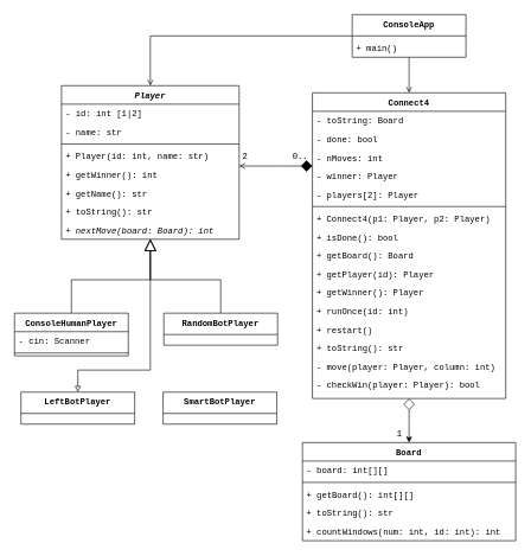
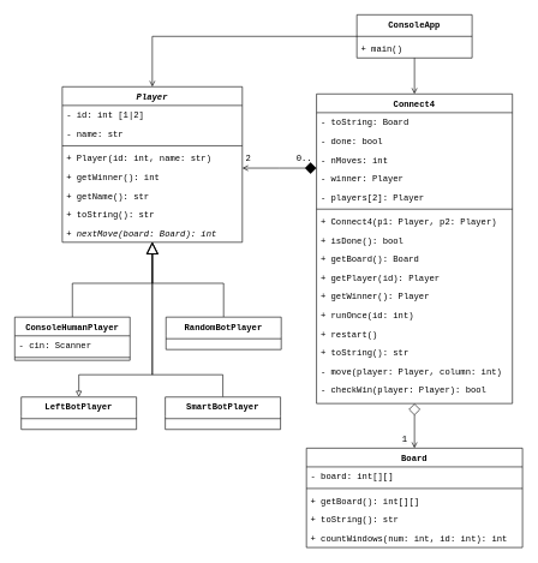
  <mxCell id="0" />
  <mxCell id="1" parent="0" />
  <mxCell id="2" style="edgeStyle=orthogonalEdgeStyle;rounded=0;orthogonalLoop=1;jettySize=auto;html=1;fontFamily=Courier New;startArrow=block;startFill=0;endSize=6;endArrow=block;endFill=0;startSize=14;" parent="1" source="4" target="45" edge="1"><mxGeometry relative="1" as="geometry"><Array as="points"><mxPoint x="211" y="520" /><mxPoint x="109" y="520" /></Array></mxGeometry></mxCell>
+ <mxCell id="3" style="edgeStyle=orthogonalEdgeStyle;rounded=0;orthogonalLoop=1;jettySize=auto;html=1;entryX=0.5;entryY=0;entryDx=0;entryDy=0;startArrow=block;startFill=0;startSize=14;endSize=14;endArrow=none;endFill=0;" edge="1" parent="1" source="4" target="55"><mxGeometry relative="1" as="geometry"><Array as="points"><mxPoint x="211" y="520" /><mxPoint x="309" y="520" /></Array></mxGeometry></mxCell>
  <mxCell id="4" value="Player" style="swimlane;fontStyle=3;align=center;verticalAlign=top;childLayout=stackLayout;horizontal=1;startSize=26;horizontalStack=0;resizeParent=1;resizeLast=0;collapsible=1;marginBottom=0;rounded=0;shadow=0;strokeWidth=1;fontFamily=Courier New;" parent="1" vertex="1"><mxGeometry x="86" y="120" width="250" height="216" as="geometry"><mxRectangle x="230" y="140" width="160" height="26" as="alternateBounds" /></mxGeometry></mxCell>
  <mxCell id="5" value="- id: int [1|2]" style="text;align=left;verticalAlign=top;spacingLeft=4;spacingRight=4;overflow=hidden;rotatable=0;points=[[0,0.5],[1,0.5]];portConstraint=eastwest;fontFamily=Courier New;" parent="4" vertex="1"><mxGeometry y="26" width="250" height="26" as="geometry" /></mxCell>
  <mxCell id="6" value="- name: str" style="text;align=left;verticalAlign=top;spacingLeft=4;spacingRight=4;overflow=hidden;rotatable=0;points=[[0,0.5],[1,0.5]];portConstraint=eastwest;rounded=0;shadow=0;html=0;fontFamily=Courier New;" parent="4" vertex="1"><mxGeometry y="52" width="250" height="26" as="geometry" /></mxCell>
  <mxCell id="7" value="" style="line;html=1;strokeWidth=1;align=left;verticalAlign=middle;spacingTop=-1;spacingLeft=3;spacingRight=3;rotatable=0;labelPosition=right;points=[];portConstraint=eastwest;fontFamily=Courier New;" parent="4" vertex="1"><mxGeometry y="78" width="250" height="8" as="geometry" /></mxCell>
  <mxCell id="8" value="+ Player(id: int, name: str)" style="text;align=left;verticalAlign=top;spacingLeft=4;spacingRight=4;overflow=hidden;rotatable=0;points=[[0,0.5],[1,0.5]];portConstraint=eastwest;fontFamily=Courier New;" parent="4" vertex="1"><mxGeometry y="86" width="250" height="26" as="geometry" /></mxCell>
  <mxCell id="9" value="+ getWinner(): int" style="text;align=left;verticalAlign=top;spacingLeft=4;spacingRight=4;overflow=hidden;rotatable=0;points=[[0,0.5],[1,0.5]];portConstraint=eastwest;fontFamily=Courier New;" parent="4" vertex="1"><mxGeometry y="112" width="250" height="26" as="geometry" /></mxCell>
  <mxCell id="10" value="+ getName(): str" style="text;align=left;verticalAlign=top;spacingLeft=4;spacingRight=4;overflow=hidden;rotatable=0;points=[[0,0.5],[1,0.5]];portConstraint=eastwest;fontFamily=Courier New;" parent="4" vertex="1"><mxGeometry y="138" width="250" height="26" as="geometry" /></mxCell>
  <mxCell id="11" value="+ toString(): str" style="text;align=left;verticalAlign=top;spacingLeft=4;spacingRight=4;overflow=hidden;rotatable=0;points=[[0,0.5],[1,0.5]];portConstraint=eastwest;fontFamily=Courier New;" parent="4" vertex="1"><mxGeometry y="164" width="250" height="26" as="geometry" /></mxCell>
  <mxCell id="12" value="+ nextMove(board: Board): int" style="text;align=left;verticalAlign=top;spacingLeft=4;spacingRight=4;overflow=hidden;rotatable=0;points=[[0,0.5],[1,0.5]];portConstraint=eastwest;fontStyle=2;fontFamily=Courier New;" parent="4" vertex="1"><mxGeometry y="190" width="250" height="26" as="geometry" /></mxCell>
- <mxCell id="13" style="edgeStyle=orthogonalEdgeStyle;rounded=0;orthogonalLoop=1;jettySize=auto;html=1;startSize=14;startArrow=diamond;startFill=0;" edge="1" parent="1" source="14" target="47"><mxGeometry relative="1" as="geometry" /></mxCell>
+ <mxCell id="13" style="edgeStyle=orthogonalEdgeStyle;rounded=0;orthogonalLoop=1;jettySize=auto;html=1;startSize=14;startArrow=diamond;startFill=0;endArrow=open;" edge="1" parent="1" source="14" target="47"><mxGeometry relative="1" as="geometry" /></mxCell>
  <mxCell id="14" value="Connect4" style="swimlane;fontStyle=1;align=center;verticalAlign=top;childLayout=stackLayout;horizontal=1;startSize=26;horizontalStack=0;resizeParent=1;resizeLast=0;collapsible=1;marginBottom=0;rounded=0;shadow=0;strokeWidth=1;fontFamily=Courier New;" parent="1" vertex="1"><mxGeometry x="439" y="130" width="272" height="430" as="geometry"><mxRectangle x="550" y="140" width="160" height="26" as="alternateBounds" /></mxGeometry></mxCell>
  <mxCell id="15" value="- toString: Board" style="text;align=left;verticalAlign=top;spacingLeft=4;spacingRight=4;overflow=hidden;rotatable=0;points=[[0,0.5],[1,0.5]];portConstraint=eastwest;fontFamily=Courier New;" parent="14" vertex="1"><mxGeometry y="26" width="272" height="26" as="geometry" /></mxCell>
  <mxCell id="16" value="- done: bool" style="text;align=left;verticalAlign=top;spacingLeft=4;spacingRight=4;overflow=hidden;rotatable=0;points=[[0,0.5],[1,0.5]];portConstraint=eastwest;fontFamily=Courier New;" parent="14" vertex="1"><mxGeometry y="52" width="272" height="26" as="geometry" /></mxCell>
  <mxCell id="17" value="- nMoves: int" style="text;align=left;verticalAlign=top;spacingLeft=4;spacingRight=4;overflow=hidden;rotatable=0;points=[[0,0.5],[1,0.5]];portConstraint=eastwest;fontFamily=Courier New;" parent="14" vertex="1"><mxGeometry y="78" width="272" height="26" as="geometry" /></mxCell>
  <mxCell id="18" value="- winner: Player" style="text;align=left;verticalAlign=top;spacingLeft=4;spacingRight=4;overflow=hidden;rotatable=0;points=[[0,0.5],[1,0.5]];portConstraint=eastwest;fontFamily=Courier New;" parent="14" vertex="1"><mxGeometry y="104" width="272" height="26" as="geometry" /></mxCell>
  <mxCell id="19" value="- players[2]: Player" style="text;align=left;verticalAlign=top;spacingLeft=4;spacingRight=4;overflow=hidden;rotatable=0;points=[[0,0.5],[1,0.5]];portConstraint=eastwest;fontFamily=Courier New;" parent="14" vertex="1"><mxGeometry y="130" width="272" height="26" as="geometry" /></mxCell>
  <mxCell id="20" value="" style="line;html=1;strokeWidth=1;align=left;verticalAlign=middle;spacingTop=-1;spacingLeft=3;spacingRight=3;rotatable=0;labelPosition=right;points=[];portConstraint=eastwest;fontFamily=Courier New;" parent="14" vertex="1"><mxGeometry y="156" width="272" height="8" as="geometry" /></mxCell>
  <mxCell id="21" value="+ Connect4(p1: Player, p2: Player)" style="text;align=left;verticalAlign=top;spacingLeft=4;spacingRight=4;overflow=hidden;rotatable=0;points=[[0,0.5],[1,0.5]];portConstraint=eastwest;fontFamily=Courier New;" parent="14" vertex="1"><mxGeometry y="164" width="272" height="26" as="geometry" /></mxCell>
  <mxCell id="22" value="+ isDone(): bool" style="text;align=left;verticalAlign=top;spacingLeft=4;spacingRight=4;overflow=hidden;rotatable=0;points=[[0,0.5],[1,0.5]];portConstraint=eastwest;fontFamily=Courier New;" vertex="1" parent="14"><mxGeometry y="190" width="272" height="26" as="geometry" /></mxCell>
  <mxCell id="23" value="+ getBoard(): Board" style="text;align=left;verticalAlign=top;spacingLeft=4;spacingRight=4;overflow=hidden;rotatable=0;points=[[0,0.5],[1,0.5]];portConstraint=eastwest;fontFamily=Courier New;" parent="14" vertex="1"><mxGeometry y="216" width="272" height="26" as="geometry" /></mxCell>
  <mxCell id="24" value="+ getPlayer(id): Player" style="text;align=left;verticalAlign=top;spacingLeft=4;spacingRight=4;overflow=hidden;rotatable=0;points=[[0,0.5],[1,0.5]];portConstraint=eastwest;fontFamily=Courier New;" parent="14" vertex="1"><mxGeometry y="242" width="272" height="26" as="geometry" /></mxCell>
  <mxCell id="25" value="+ getWinner(): Player" style="text;align=left;verticalAlign=top;spacingLeft=4;spacingRight=4;overflow=hidden;rotatable=0;points=[[0,0.5],[1,0.5]];portConstraint=eastwest;fontFamily=Courier New;" parent="14" vertex="1"><mxGeometry y="268" width="272" height="26" as="geometry" /></mxCell>
  <mxCell id="26" value="+ runOnce(id: int)" style="text;align=left;verticalAlign=top;spacingLeft=4;spacingRight=4;overflow=hidden;rotatable=0;points=[[0,0.5],[1,0.5]];portConstraint=eastwest;fontFamily=Courier New;" parent="14" vertex="1"><mxGeometry y="294" width="272" height="26" as="geometry" /></mxCell>
  <mxCell id="27" value="+ restart()" style="text;align=left;verticalAlign=top;spacingLeft=4;spacingRight=4;overflow=hidden;rotatable=0;points=[[0,0.5],[1,0.5]];portConstraint=eastwest;fontFamily=Courier New;" parent="14" vertex="1"><mxGeometry y="320" width="272" height="26" as="geometry" /></mxCell>
  <mxCell id="28" value="+ toString(): str" style="text;align=left;verticalAlign=top;spacingLeft=4;spacingRight=4;overflow=hidden;rotatable=0;points=[[0,0.5],[1,0.5]];portConstraint=eastwest;fontFamily=Courier New;" vertex="1" parent="14"><mxGeometry y="346" width="272" height="26" as="geometry" /></mxCell>
  <mxCell id="29" value="- move(player: Player, column: int)" style="text;align=left;verticalAlign=top;spacingLeft=4;spacingRight=4;overflow=hidden;rotatable=0;points=[[0,0.5],[1,0.5]];portConstraint=eastwest;fontFamily=Courier New;" parent="14" vertex="1"><mxGeometry y="372" width="272" height="26" as="geometry" /></mxCell>
  <mxCell id="30" value="- checkWin(player: Player): bool" style="text;align=left;verticalAlign=top;spacingLeft=4;spacingRight=4;overflow=hidden;rotatable=0;points=[[0,0.5],[1,0.5]];portConstraint=eastwest;fontFamily=Courier New;" parent="14" vertex="1"><mxGeometry y="398" width="272" height="26" as="geometry" /></mxCell>
  <mxCell id="31" value="" style="endArrow=diamond;shadow=0;strokeWidth=1;rounded=0;endFill=1;edgeStyle=elbowEdgeStyle;elbow=vertical;startArrow=open;startFill=0;startSize=6;endSize=14;fontFamily=Courier New;" parent="1" source="4" target="14" edge="1"><mxGeometry x="0.5" y="41" relative="1" as="geometry"><mxPoint x="285" y="242" as="sourcePoint" /><mxPoint x="445" y="242" as="targetPoint" /><mxPoint x="-40" y="32" as="offset" /></mxGeometry></mxCell>
  <mxCell id="32" value="2" style="resizable=0;align=right;verticalAlign=bottom;labelBackgroundColor=none;fontSize=12;fontFamily=Courier New;" parent="31" connectable="0" vertex="1"><mxGeometry x="1" relative="1" as="geometry"><mxPoint x="-90" y="-6" as="offset" /></mxGeometry></mxCell>
  <mxCell id="33" style="edgeStyle=orthogonalEdgeStyle;rounded=0;orthogonalLoop=1;jettySize=auto;html=1;exitX=0.5;exitY=0;exitDx=0;exitDy=0;entryX=0.5;entryY=1;entryDx=0;entryDy=0;endArrow=block;endFill=0;endSize=14;fontFamily=Courier New;" parent="1" source="34" target="4" edge="1"><mxGeometry relative="1" as="geometry"><mxPoint x="105" y="450" as="targetPoint" /></mxGeometry></mxCell>
  <mxCell id="34" value="ConsoleHumanPlayer" style="swimlane;fontStyle=1;align=center;verticalAlign=top;childLayout=stackLayout;horizontal=1;startSize=26;horizontalStack=0;resizeParent=1;resizeLast=0;collapsible=1;marginBottom=0;rounded=0;shadow=0;strokeWidth=1;swimlaneLine=1;fontFamily=Courier New;" parent="1" vertex="1"><mxGeometry x="20" y="440" width="160" height="60" as="geometry"><mxRectangle x="130" y="380" width="160" height="26" as="alternateBounds" /></mxGeometry></mxCell>
  <mxCell id="35" value="- cin: Scanner" style="text;align=left;verticalAlign=top;spacingLeft=4;spacingRight=4;overflow=hidden;rotatable=0;points=[[0,0.5],[1,0.5]];portConstraint=eastwest;rounded=0;shadow=0;html=0;fontFamily=Courier New;" parent="34" vertex="1"><mxGeometry y="26" width="160" height="26" as="geometry" /></mxCell>
  <mxCell id="36" value="" style="line;html=1;strokeWidth=1;align=left;verticalAlign=middle;spacingTop=-1;spacingLeft=3;spacingRight=3;rotatable=0;labelPosition=right;points=[];portConstraint=eastwest;fontFamily=Courier New;" parent="34" vertex="1"><mxGeometry y="52" width="160" height="8" as="geometry" /></mxCell>
  <mxCell id="37" style="edgeStyle=orthogonalEdgeStyle;rounded=0;orthogonalLoop=1;jettySize=auto;html=1;entryX=0.5;entryY=1;entryDx=0;entryDy=0;endArrow=block;endFill=0;endSize=14;fontFamily=Courier New;" parent="1" source="38" target="4" edge="1"><mxGeometry relative="1" as="geometry"><mxPoint x="315" y="450" as="targetPoint" /></mxGeometry></mxCell>
  <mxCell id="38" value="RandomBotPlayer" style="swimlane;fontStyle=1;align=center;verticalAlign=top;childLayout=stackLayout;horizontal=1;startSize=26;horizontalStack=0;resizeParent=1;resizeLast=0;collapsible=1;marginBottom=0;rounded=0;shadow=0;strokeWidth=1;swimlaneLine=0;fontFamily=Courier New;" parent="1" vertex="1"><mxGeometry x="230" y="440" width="160" height="45" as="geometry"><mxRectangle x="130" y="380" width="160" height="26" as="alternateBounds" /></mxGeometry></mxCell>
  <mxCell id="39" value="" style="line;html=1;strokeWidth=1;align=left;verticalAlign=middle;spacingTop=-1;spacingLeft=3;spacingRight=3;rotatable=0;labelPosition=right;points=[];portConstraint=eastwest;fontFamily=Courier New;" parent="38" vertex="1"><mxGeometry y="26" width="160" height="8" as="geometry" /></mxCell>
  <mxCell id="40" style="edgeStyle=orthogonalEdgeStyle;rounded=0;orthogonalLoop=1;jettySize=auto;html=1;startArrow=open;startFill=0;startSize=6;endArrow=none;endFill=0;endSize=10;fontFamily=Courier New;" parent="1" source="14" target="42" edge="1"><mxGeometry relative="1" as="geometry" /></mxCell>
  <mxCell id="41" style="edgeStyle=orthogonalEdgeStyle;rounded=0;orthogonalLoop=1;jettySize=auto;html=1;startArrow=open;startFill=0;startSize=6;endArrow=none;endFill=0;endSize=10;exitX=0.5;exitY=0;exitDx=0;exitDy=0;entryX=0;entryY=0.5;entryDx=0;entryDy=0;fontFamily=Courier New;" parent="1" source="4" target="42" edge="1"><mxGeometry relative="1" as="geometry" /></mxCell>
  <mxCell id="42" value="ConsoleApp" style="swimlane;fontStyle=1;align=center;verticalAlign=top;childLayout=stackLayout;horizontal=1;startSize=26;horizontalStack=0;resizeParent=1;resizeLast=0;collapsible=1;marginBottom=0;rounded=0;shadow=0;strokeWidth=1;swimlaneLine=0;fontFamily=Courier New;" parent="1" vertex="1"><mxGeometry x="495" y="20" width="160" height="60" as="geometry"><mxRectangle x="130" y="380" width="160" height="26" as="alternateBounds" /></mxGeometry></mxCell>
  <mxCell id="43" value="" style="line;html=1;strokeWidth=1;align=left;verticalAlign=middle;spacingTop=-1;spacingLeft=3;spacingRight=3;rotatable=0;labelPosition=right;points=[];portConstraint=eastwest;fontFamily=Courier New;" parent="42" vertex="1"><mxGeometry y="26" width="160" height="8" as="geometry" /></mxCell>
  <mxCell id="44" value="+ main()" style="text;align=left;verticalAlign=top;spacingLeft=4;spacingRight=4;overflow=hidden;rotatable=0;points=[[0,0.5],[1,0.5]];portConstraint=eastwest;fontFamily=Courier New;" parent="42" vertex="1"><mxGeometry y="34" width="160" height="26" as="geometry" /></mxCell>
  <mxCell id="45" value="LeftBotPlayer" style="swimlane;fontStyle=1;align=center;verticalAlign=top;childLayout=stackLayout;horizontal=1;startSize=26;horizontalStack=0;resizeParent=1;resizeLast=0;collapsible=1;marginBottom=0;rounded=0;shadow=0;strokeWidth=1;swimlaneLine=0;fontFamily=Courier New;" parent="1" vertex="1"><mxGeometry x="29" y="551" width="160" height="45" as="geometry"><mxRectangle x="130" y="380" width="160" height="26" as="alternateBounds" /></mxGeometry></mxCell>
  <mxCell id="46" value="" style="line;html=1;strokeWidth=1;align=left;verticalAlign=middle;spacingTop=-1;spacingLeft=3;spacingRight=3;rotatable=0;labelPosition=right;points=[];portConstraint=eastwest;fontFamily=Courier New;" parent="45" vertex="1"><mxGeometry y="26" width="160" height="8" as="geometry" /></mxCell>
  <mxCell id="47" value="Board" style="swimlane;fontStyle=1;align=center;verticalAlign=top;childLayout=stackLayout;horizontal=1;startSize=26;horizontalStack=0;resizeParent=1;resizeLast=0;collapsible=1;marginBottom=0;rounded=0;shadow=0;strokeWidth=1;swimlaneLine=1;fontFamily=Courier New;" vertex="1" parent="1"><mxGeometry x="425" y="622" width="300" height="138" as="geometry"><mxRectangle x="130" y="380" width="160" height="26" as="alternateBounds" /></mxGeometry></mxCell>
  <mxCell id="48" value="- board: int[][]" style="text;align=left;verticalAlign=top;spacingLeft=4;spacingRight=4;overflow=hidden;rotatable=0;points=[[0,0.5],[1,0.5]];portConstraint=eastwest;fontFamily=Courier New;" vertex="1" parent="47"><mxGeometry y="26" width="300" height="26" as="geometry" /></mxCell>
  <mxCell id="49" value="" style="line;html=1;strokeWidth=1;align=left;verticalAlign=middle;spacingTop=-1;spacingLeft=3;spacingRight=3;rotatable=0;labelPosition=right;points=[];portConstraint=eastwest;fontFamily=Courier New;" vertex="1" parent="47"><mxGeometry y="52" width="300" height="8" as="geometry" /></mxCell>
  <mxCell id="50" value="+ getBoard(): int[][]" style="text;align=left;verticalAlign=top;spacingLeft=4;spacingRight=4;overflow=hidden;rotatable=0;points=[[0,0.5],[1,0.5]];portConstraint=eastwest;fontFamily=Courier New;" vertex="1" parent="47"><mxGeometry y="60" width="300" height="26" as="geometry" /></mxCell>
  <mxCell id="51" value="+ toString(): str" style="text;align=left;verticalAlign=top;spacingLeft=4;spacingRight=4;overflow=hidden;rotatable=0;points=[[0,0.5],[1,0.5]];portConstraint=eastwest;fontFamily=Courier New;" vertex="1" parent="47"><mxGeometry y="86" width="300" height="26" as="geometry" /></mxCell>
  <mxCell id="52" value="+ countWindows(num: int, id: int): int" style="text;align=left;verticalAlign=top;spacingLeft=4;spacingRight=4;overflow=hidden;rotatable=0;points=[[0,0.5],[1,0.5]];portConstraint=eastwest;fontFamily=Courier New;" vertex="1" parent="47"><mxGeometry y="112" width="300" height="26" as="geometry" /></mxCell>
  <mxCell id="53" value="&lt;meta charset=&quot;utf-8&quot;&gt;&lt;span style=&quot;color: rgb(0, 0, 0); font-family: &amp;quot;courier new&amp;quot;; font-size: 12px; font-style: normal; font-weight: 400; letter-spacing: normal; text-align: right; text-indent: 0px; text-transform: none; word-spacing: 0px; background-color: rgb(248, 249, 250); display: inline; float: none;&quot;&gt;1&lt;/span&gt;" style="text;whiteSpace=wrap;html=1;" vertex="1" parent="1"><mxGeometry x="556" y="596" width="10" height="20" as="geometry" /></mxCell>
  <mxCell id="54" value="0.." style="resizable=0;align=right;verticalAlign=bottom;labelBackgroundColor=none;fontSize=12;fontFamily=Courier New;" connectable="0" vertex="1" parent="1"><mxGeometry x="439" y="228" as="geometry"><mxPoint x="-5" y="-1" as="offset" /></mxGeometry></mxCell>
  <mxCell id="55" value="SmartBotPlayer" style="swimlane;fontStyle=1;align=center;verticalAlign=top;childLayout=stackLayout;horizontal=1;startSize=26;horizontalStack=0;resizeParent=1;resizeLast=0;collapsible=1;marginBottom=0;rounded=0;shadow=0;strokeWidth=1;swimlaneLine=0;fontFamily=Courier New;" vertex="1" parent="1"><mxGeometry x="229" y="551" width="160" height="45" as="geometry"><mxRectangle x="130" y="380" width="160" height="26" as="alternateBounds" /></mxGeometry></mxCell>
  <mxCell id="56" value="" style="line;html=1;strokeWidth=1;align=left;verticalAlign=middle;spacingTop=-1;spacingLeft=3;spacingRight=3;rotatable=0;labelPosition=right;points=[];portConstraint=eastwest;fontFamily=Courier New;" vertex="1" parent="55"><mxGeometry y="26" width="160" height="8" as="geometry" /></mxCell>
